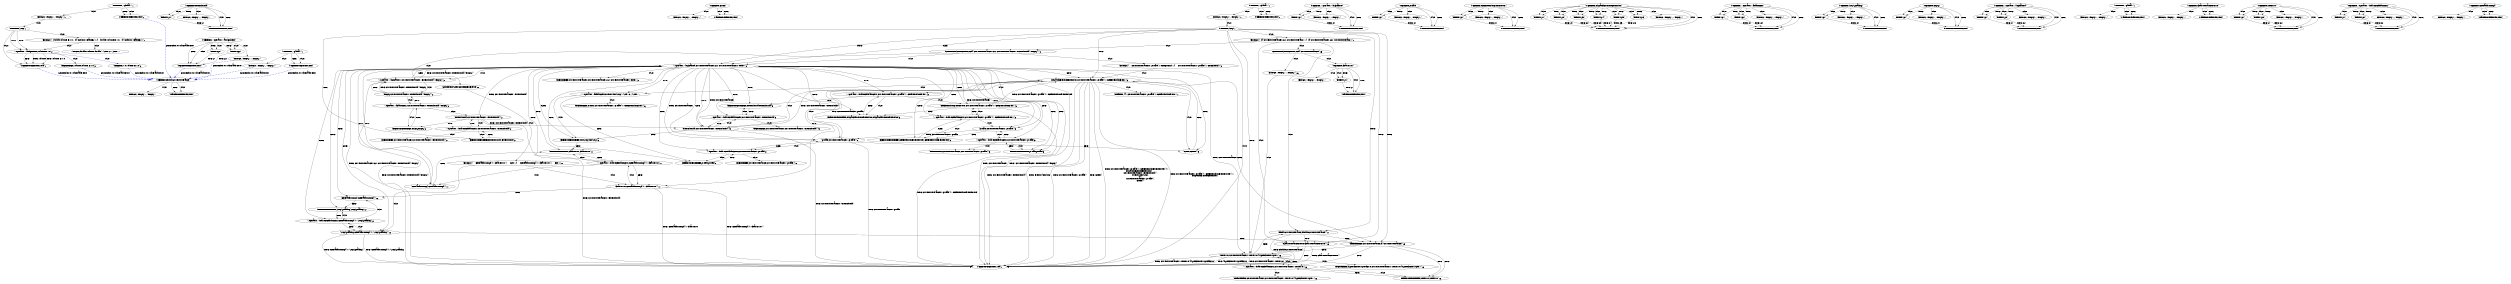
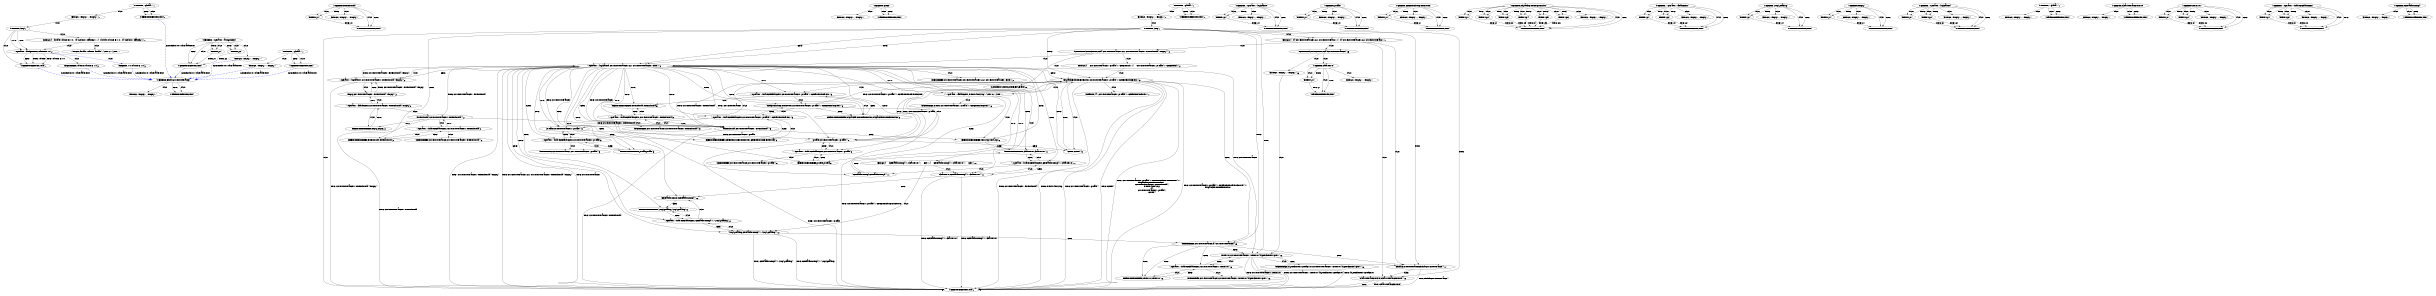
  digraph {
    n1 [label=<(METHOD,FinishCurrentUtterance)>]
    n2 [label=<(BLOCK,&lt;empty&gt;,&lt;empty&gt;)>]
    n3 [label=<(METHOD_RETURN,ANY)>]
    n4 [label=<(METHOD,extension_id)>]
    n5 [label=<(PARAM,p1)>]
    n6 [label=<(BLOCK,&lt;empty&gt;,&lt;empty&gt;)>]
    n7 [label=<(METHOD_RETURN,ANY)>]
    n8 [label=<(METHOD,GURL)>]
    n9 [label=<(BLOCK,&lt;empty&gt;,&lt;empty&gt;)>]
    n10 [label=<(METHOD_RETURN,ANY)>]
    n11 [label=<(METHOD,&lt;global&gt;)<SUB>1</SUB>>]
    n12 [label=<(BLOCK,&lt;empty&gt;,&lt;empty&gt;)<SUB>1</SUB>>]
    n13 [label=<(METHOD_RETURN,ANY)<SUB>1</SUB>>]
    n14 [label=<(METHOD,Stop)<SUB>1</SUB>>]
    n15 [label=<(BLOCK,{   if (current_utterance_ &amp;&amp; !current_utteranc...,{   if (current_utterance_ &amp;&amp; !current_utteranc...)<SUB>1</SUB>>]
    n16 [label=<(&lt;operator&gt;.logicalAnd,current_utterance_ &amp;&amp; !current_utterance_-&gt;exte...)<SUB>2</SUB>>]
    n17 [label=<(FIELD_IDENTIFIER,extension_id,extension_id)<SUB>2</SUB>>]
    n18 [label=<(DispatchEventToExtension,current_utterance_-&gt;profile()-&gt;GetExtensionEven...)<SUB>3</SUB>>]
    n19 [label=<(IDENTIFIER,current_utterance_,if (current_utterance_))<SUB>15</SUB>>]
    n20 [label=<(set_error,current_utterance_-&gt;set_error(kSpeechInterrupte...)<SUB>16</SUB>>]
    n21 [label=<(FinishCurrentUtterance,FinishCurrentUtterance())<SUB>17</SUB>>]
    n22 [label=<(ClearUtteranceQueue,ClearUtteranceQueue())<SUB>18</SUB>>]
    n23 [label=<(METHOD_RETURN,void)<SUB>1</SUB>>]
    n24 [label=<(CONTROL_STRUCTURE,IF,if (current_utterance_ &amp;&amp; !current_utterance_-&gt;extension_id().empty()))<SUB>2</SUB>>]
    n25 [label=<(CONTROL_STRUCTURE,IF,if (current_utterance_))<SUB>15</SUB>>]
    n26 [label=<(IDENTIFIER,current_utterance_,current_utterance_ &amp;&amp; !current_utterance_-&gt;exte...)<SUB>2</SUB>>]
    n27 [label=<(&lt;operator&gt;.logicalNot,!current_utterance_-&gt;extension_id().empty())<SUB>2</SUB>>]
    n28 [label=<(&lt;operator&gt;.indirectFieldAccess,current_utterance_-&gt;profile()-&gt;GetExtensionEven...)<SUB>3</SUB>>]
    n29 [label=<(GetExtensionEventRouter,current_utterance_-&gt;profile()-&gt;GetExtensionEven...)<SUB>3</SUB>>]
    n30 [label=<(&lt;operator&gt;.indirectFieldAccess,current_utterance_-&gt;profile()-&gt;GetExtensionEven...)<SUB>3</SUB>>]
    n31 [label=<(profile,current_utterance_-&gt;profile())<SUB>3</SUB>>]
    n32 [label=<(&lt;operator&gt;.indirectFieldAccess,current_utterance_-&gt;profile)<SUB>3</SUB>>]
    n33 [label=<(FIELD_IDENTIFIER,profile,profile)<SUB>3</SUB>>]
    n34 [label=<(FIELD_IDENTIFIER,GetExtensionEventRouter,GetExtensionEventRouter)<SUB>3</SUB>>]
    n35 [label=<(FIELD_IDENTIFIER,DispatchEventToExtension,DispatchEventToExtension)<SUB>3</SUB>>]
    n36 [label=<(extension_id,current_utterance_-&gt;extension_id())<SUB>5</SUB>>]
    n37 [label=<(&lt;operator&gt;.indirectFieldAccess,current_utterance_-&gt;extension_id)<SUB>5</SUB>>]
    n38 [label=<(FIELD_IDENTIFIER,extension_id,extension_id)<SUB>5</SUB>>]
    n39 [label="<(&lt;operator&gt;.fieldAccess,events::kOnStop)<SUB>6</SUB>>"]
    n40 [label=<(FIELD_IDENTIFIER,kOnStop,kOnStop)<SUB>6</SUB>>]
    n41 [label=<(profile,current_utterance_-&gt;profile())<SUB>8</SUB>>]
    n42 [label=<(&lt;operator&gt;.indirectFieldAccess,current_utterance_-&gt;profile)<SUB>8</SUB>>]
    n43 [label=<(FIELD_IDENTIFIER,profile,profile)<SUB>8</SUB>>]
    n44 [label=<(GURL,GURL())<SUB>9</SUB>>]
    n45 [label=<(clear_error,GetPlatformImpl()-&gt;clear_error())<SUB>11</SUB>>]
    n46 [label=<(&lt;operator&gt;.indirectFieldAccess,GetPlatformImpl()-&gt;clear_error)<SUB>11</SUB>>]
    n47 [label=<(GetPlatformImpl,GetPlatformImpl())<SUB>11</SUB>>]
    n48 [label=<(FIELD_IDENTIFIER,clear_error,clear_error)<SUB>11</SUB>>]
    n49 [label=<(StopSpeaking,GetPlatformImpl()-&gt;StopSpeaking())<SUB>12</SUB>>]
    n50 [label=<(&lt;operator&gt;.indirectFieldAccess,GetPlatformImpl()-&gt;StopSpeaking)<SUB>12</SUB>>]
    n51 [label=<(GetPlatformImpl,GetPlatformImpl())<SUB>12</SUB>>]
    n52 [label=<(FIELD_IDENTIFIER,StopSpeaking,StopSpeaking)<SUB>12</SUB>>]
    n53 [label=<(&lt;operator&gt;.indirectFieldAccess,current_utterance_-&gt;extension_id)<SUB>2</SUB>>]
    n54 [label=<(LITERAL,&quot;[]&quot;,current_utterance_-&gt;profile()-&gt;GetExtensionEven...)<SUB>7</SUB>>]
    n55 [label=<(&lt;operator&gt;.indirectFieldAccess,current_utterance_-&gt;set_error)<SUB>16</SUB>>]
    n56 [label=<(FIELD_IDENTIFIER,set_error,set_error)<SUB>16</SUB>>]
    n57 [label=<(IDENTIFIER,kSpeechInterruptedError,current_utterance_-&gt;set_error(kSpeechInterrupte...)<SUB>16</SUB>>]
    n58 [label=<(BLOCK,{     current_utterance_-&gt;profile()-&gt;GetExtensi...,{     current_utterance_-&gt;profile()-&gt;GetExtensi...)<SUB>2</SUB>>]
    n59 [label=<(CONTROL_STRUCTURE,ELSE,else)<SUB>10</SUB>>]
    n60 [label=<(BLOCK,&lt;empty&gt;,&lt;empty&gt;)<SUB>16</SUB>>]
    n61 [label=<(METHOD,clear_error)>]
    n62 [label=<(BLOCK,{     GetPlatformImpl()-&gt;clear_error();     Get...,{     GetPlatformImpl()-&gt;clear_error();     Get...)<SUB>10</SUB>>]
    n63 [label=<(empty,current_utterance_-&gt;extension_id().empty())<SUB>2</SUB>>]
    n64 [label=<(IDENTIFIER,current_utterance_,current_utterance_-&gt;profile())<SUB>3</SUB>>]
    n65 [label=<(IDENTIFIER,current_utterance_,current_utterance_-&gt;extension_id())<SUB>5</SUB>>]
    n66 [label=<(IDENTIFIER,events,current_utterance_-&gt;profile()-&gt;GetExtensionEven...)<SUB>6</SUB>>]
    n67 [label=<(IDENTIFIER,current_utterance_,current_utterance_-&gt;profile())<SUB>8</SUB>>]
    n68 [label=<(&lt;operator&gt;.fieldAccess,current_utterance_-&gt;extension_id().empty)<SUB>2</SUB>>]
    n69 [label=<(extension_id,current_utterance_-&gt;extension_id())<SUB>2</SUB>>]
    n70 [label=<(FIELD_IDENTIFIER,empty,empty)<SUB>2</SUB>>]
    n71 [label=<(IDENTIFIER,current_utterance_,current_utterance_-&gt;extension_id())<SUB>2</SUB>>]
    n72 [label=<(IDENTIFIER,current_utterance_,current_utterance_-&gt;set_error(kSpeechInterrupte...)<SUB>16</SUB>>]
    n73 [label=<(PARAM,p1)>]
    n74 [label=<(BLOCK,&lt;empty&gt;,&lt;empty&gt;)>]
    n75 [label=<(METHOD_RETURN,ANY)>]
    n76 [label=<(METHOD,&lt;operator&gt;.logicalNot)>]
    n77 [label=<(PARAM,p1)>]
    n78 [label=<(BLOCK,&lt;empty&gt;,&lt;empty&gt;)>]
    n79 [label=<(METHOD_RETURN,ANY)>]
    n80 [label=<(METHOD,profile)>]
    n81 [label=<(PARAM,p1)>]
    n82 [label=<(BLOCK,&lt;empty&gt;,&lt;empty&gt;)>]
    n83 [label=<(METHOD_RETURN,ANY)>]
    n84 [label=<(METHOD,GetExtensionEventRouter)>]
    n85 [label=<(PARAM,p1)>]
    n86 [label=<(BLOCK,&lt;empty&gt;,&lt;empty&gt;)>]
    n87 [label=<(METHOD_RETURN,ANY)>]
    n88 [label=<(METHOD,DispatchEventToExtension)>]
    n89 [label=<(PARAM,p1)>]
    n90 [label=<(PARAM,p2)>]
    n91 [label=<(PARAM,p3)>]
    n92 [label=<(PARAM,p4)>]
    n93 [label=<(PARAM,p5)>]
    n94 [label=<(PARAM,p6)>]
    n95 [label=<(BLOCK,&lt;empty&gt;,&lt;empty&gt;)>]
    n96 [label=<(METHOD_RETURN,ANY)>]
    n97 [label=<(METHOD,&lt;operator&gt;.fieldAccess)>]
    n98 [label=<(PARAM,p1)>]
    n99 [label=<(PARAM,p2)>]
    n100 [label=<(BLOCK,&lt;empty&gt;,&lt;empty&gt;)>]
    n101 [label=<(METHOD_RETURN,ANY)>]
    n102 [label=<(METHOD,StopSpeaking)>]
    n103 [label=<(PARAM,p1)>]
    n104 [label=<(BLOCK,&lt;empty&gt;,&lt;empty&gt;)>]
    n105 [label=<(METHOD_RETURN,ANY)>]
    n106 [label=<(METHOD,empty)>]
    n107 [label=<(PARAM,p1)>]
    n108 [label=<(BLOCK,&lt;empty&gt;,&lt;empty&gt;)>]
    n109 [label=<(METHOD_RETURN,ANY)>]
    n110 [label=<(METHOD,&lt;operator&gt;.logicalAnd)>]
    n111 [label=<(PARAM,p1)>]
    n112 [label=<(PARAM,p2)>]
    n113 [label=<(BLOCK,&lt;empty&gt;,&lt;empty&gt;)>]
    n114 [label=<(METHOD_RETURN,ANY)>]
    n115 [label=<(METHOD,&lt;global&gt;)<SUB>1</SUB>>]
    n116 [label=<(BLOCK,&lt;empty&gt;,&lt;empty&gt;)>]
    n117 [label=<(METHOD_RETURN,ANY)>]
    n118 [label=<(METHOD,ClearUtteranceQueue)>]
    n119 [label=<(BLOCK,&lt;empty&gt;,&lt;empty&gt;)>]
    n120 [label=<(METHOD_RETURN,ANY)>]
    n121 [label=<(METHOD,set_error)>]
    n122 [label=<(PARAM,p1)>]
    n123 [label=<(PARAM,p2)>]
    n124 [label=<(BLOCK,&lt;empty&gt;,&lt;empty&gt;)>]
    n125 [label=<(METHOD_RETURN,ANY)>]
    n126 [label=<(METHOD,&lt;operator&gt;.indirectFieldAccess)>]
    n127 [label=<(PARAM,p1)>]
    n128 [label=<(PARAM,p2)>]
    n129 [label=<(BLOCK,&lt;empty&gt;,&lt;empty&gt;)>]
    n130 [label=<(METHOD_RETURN,ANY)>]
    n131 [label=<(METHOD,GetPlatformImpl)>]
    n132 [label=<(BLOCK,&lt;empty&gt;,&lt;empty&gt;)>]
    n133 [label=<(METHOD_RETURN,ANY)>]
    n134 [label=<(METHOD,&lt;global&gt;)<SUB>1</SUB>>]
    n135 [label=<(BLOCK,&lt;empty&gt;,&lt;empty&gt;)<SUB>1</SUB>>]
    n136 [label=<(METHOD_RETURN,ANY)<SUB>1</SUB>>]
    n137 [label=<(METHOD,Stop)<SUB>1</SUB>>]
    n138 [label=<(BLOCK,{   double volume = 1.0;   if (options-&gt;HasKey(...,{   double volume = 1.0;   if (options-&gt;HasKey(...)<SUB>1</SUB>>]
    n139 [label=<(&lt;operator&gt;.assignment,volume = 1.0)<SUB>2</SUB>>]
    n140 [label=<(METHOD_RETURN,void)<SUB>1</SUB>>]
    n141 [label="<(LOCAL,double volume: double)<SUB>2</SUB>>"]
    n142 [label=<(IDENTIFIER,volume,volume = 1.0)<SUB>2</SUB>>]
    n143 [label=<(LITERAL,1.0,volume = 1.0)<SUB>2</SUB>>]
    n144 [label=<(METHOD,&lt;operator&gt;.assignment)>]
    n145 [label=<(PARAM,p1)>]
    n146 [label=<(PARAM,p2)>]
    n147 [label=<(BLOCK,&lt;empty&gt;,&lt;empty&gt;)>]
    n148 [label=<(METHOD_RETURN,ANY)>]
    n149 [label=<(METHOD,&lt;global&gt;)<SUB>1</SUB>>]
    n150 [label=<(BLOCK,&lt;empty&gt;,&lt;empty&gt;)>]
    n151 [label=<(METHOD_RETURN,ANY)>]
    n1 -> n2 [label="AST: "]
    n1 -> n3 [label="AST: "]
    n1 -> n3 [label="CFG: "]
    n4 -> n5 [label="AST: "]
    n4 -> n5 [label="DDG: "]
    n4 -> n6 [label="AST: "]
    n4 -> n7 [label="AST: "]
    n4 -> n7 [label="CFG: "]
    n5 -> n7 [label="DDG: p1"]
    n8 -> n9 [label="AST: "]
    n8 -> n10 [label="AST: "]
    n8 -> n10 [label="CFG: "]
    n11 -> n12 [label="AST: "]
    n11 -> n13 [label="AST: "]
    n11 -> n13 [label="CFG: "]
    n12 -> n14 [label="AST: "]
    n14 -> n15 [label="AST: "]
    n14 -> n16 [label="CFG: "]
    n14 -> n16 [label="DDG: "]
    n14 -> n17 [label="CFG: "]
    n14 -> n18 [label="DDG: "]
    n14 -> n19 [label="DDG: "]
    n14 -> n20 [label="DDG: "]
    n14 -> n21 [label="DDG: "]
    n14 -> n22 [label="DDG: "]
    n14 -> n23 [label="AST: "]
    n15 -> n21 [label="AST: "]
    n15 -> n22 [label="AST: "]
    n15 -> n24 [label="AST: "]
    n15 -> n25 [label="AST: "]
    n16 -> n18 [label="CDG: "]
    n16 -> n20 [label="DDG: current_utterance_"]
    n16 -> n23 [label="DDG: current_utterance_"]
    n16 -> n23 [label="DDG: !current_utterance_-&gt;extension_id().empty()"]
    n16 -> n23 [label="DDG: current_utterance_ &amp;&amp; !current_utterance_-&gt;extension_id().empty()"]
    n16 -> n26 [label="AST: "]
    n16 -> n27 [label="AST: "]
    n16 -> n28 [label="CDG: "]
    n16 -> n29 [label="CDG: "]
    n16 -> n30 [label="CDG: "]
    n16 -> n31 [label="DDG: current_utterance_"]
    n16 -> n31 [label="CDG: "]
    n16 -> n32 [label="CDG: "]
    n16 -> n33 [label="CFG: "]
    n16 -> n33 [label="CDG: "]
    n16 -> n34 [label="CDG: "]
    n16 -> n35 [label="CDG: "]
    n16 -> n36 [label="DDG: current_utterance_"]
    n16 -> n36 [label="CDG: "]
    n16 -> n37 [label="CDG: "]
    n16 -> n38 [label="CDG: "]
    n16 -> n39 [label="CDG: "]
    n16 -> n40 [label="CDG: "]
    n16 -> n41 [label="DDG: current_utterance_"]
    n16 -> n41 [label="CDG: "]
    n16 -> n42 [label="CDG: "]
    n16 -> n43 [label="CDG: "]
    n16 -> n44 [label="CDG: "]
    n16 -> n45 [label="CDG: "]
    n16 -> n46 [label="CDG: "]
    n16 -> n47 [label="CFG: "]
    n16 -> n47 [label="CDG: "]
    n16 -> n48 [label="CDG: "]
    n16 -> n49 [label="CDG: "]
    n16 -> n50 [label="CDG: "]
    n16 -> n51 [label="CDG: "]
    n16 -> n52 [label="CDG: "]
    n17 -> n53 [label="CFG: "]
    n18 -> n19 [label="CFG: "]
    n18 -> n23 [label="DDG: current_utterance_-&gt;profile()-&gt;GetExtensionEventRouter()-&gt;\n        DispatchEventToExtension"]
    n18 -> n23 [label="DDG: current_utterance_-&gt;extension_id()"]
    n18 -> n23 [label="DDG: events::kOnStop"]
    n18 -> n23 [label="DDG: current_utterance_-&gt;profile()"]
    n18 -> n23 [label="DDG: GURL()"]
    n18 -> n23 [label="DDG: current_utterance_-&gt;profile()-&gt;GetExtensionEventRouter()-&gt;\n        DispatchEventToExtension(\n            current_utterance_-&gt;extension_id(),\n            events::kOnStop,\n            &quot;[]&quot;,\n            current_utterance_-&gt;profile(),\n            GURL())"]
    n18 -> n28 [label="AST: "]
    n18 -> n36 [label="AST: "]
    n18 -> n39 [label="AST: "]
    n18 -> n41 [label="AST: "]
    n18 -> n44 [label="AST: "]
    n18 -> n54 [label="AST: "]
    n19 -> n20 [label="CDG: "]
-   n21 -> n19 [label="CFG: "]
+   n19 -> n21 [label="CFG: "]
    n19 -> n55 [label="CDG: "]
    n19 -> n56 [label="CFG: "]
    n19 -> n56 [label="CDG: "]
    n20 -> n21 [label="CFG: "]
    n20 -> n23 [label="DDG: current_utterance_-&gt;set_error"]
    n20 -> n23 [label="DDG: current_utterance_-&gt;set_error(kSpeechInterruptedError)"]
    n20 -> n23 [label="DDG: kSpeechInterruptedError"]
    n20 -> n55 [label="AST: "]
    n20 -> n57 [label="AST: "]
    n21 -> n22 [label="CFG: "]
    n21 -> n23 [label="DDG: FinishCurrentUtterance()"]
    n22 -> n23 [label="CFG: "]
    n22 -> n23 [label="DDG: ClearUtteranceQueue()"]
    n24 -> n16 [label="AST: "]
    n24 -> n58 [label="AST: "]
    n24 -> n59 [label="AST: "]
    n25 -> n60 [label="AST: "]
    n25 -> n61 [label="AST: "]
    n27 -> n16 [label="CFG: "]
    n27 -> n16 [label="DDG: current_utterance_-&gt;extension_id().empty()"]
    n27 -> n23 [label="DDG: current_utterance_-&gt;extension_id().empty()"]
    n27 -> n63 [label="AST: "]
    n28 -> n29 [label="AST: "]
    n28 -> n35 [label="AST: "]
    n28 -> n38 [label="CFG: "]
    n29 -> n18 [label="DDG: current_utterance_-&gt;profile()-&gt;GetExtensionEventRouter"]
    n29 -> n23 [label="DDG: current_utterance_-&gt;profile()-&gt;GetExtensionEventRouter"]
    n29 -> n30 [label="AST: "]
    n29 -> n35 [label="CFG: "]
    n30 -> n29 [label="CFG: "]
    n30 -> n31 [label="AST: "]
    n30 -> n34 [label="AST: "]
    n31 -> n32 [label="AST: "]
    n31 -> n34 [label="CFG: "]
    n31 -> n41 [label="DDG: current_utterance_-&gt;profile"]
    n32 -> n31 [label="CFG: "]
    n32 -> n33 [label="AST: "]
    n32 -> n64 [label="AST: "]
    n33 -> n32 [label="CFG: "]
    n34 -> n30 [label="CFG: "]
    n35 -> n28 [label="CFG: "]
    n36 -> n18 [label="DDG: current_utterance_-&gt;extension_id"]
    n36 -> n23 [label="DDG: current_utterance_-&gt;extension_id"]
    n36 -> n37 [label="AST: "]
    n36 -> n40 [label="CFG: "]
    n37 -> n36 [label="CFG: "]
    n37 -> n38 [label="AST: "]
    n37 -> n65 [label="AST: "]
    n38 -> n37 [label="CFG: "]
    n39 -> n40 [label="AST: "]
    n39 -> n43 [label="CFG: "]
    n39 -> n66 [label="AST: "]
    n40 -> n48 [label="CFG: "]
    n41 -> n18 [label="DDG: current_utterance_-&gt;profile"]
    n41 -> n23 [label="DDG: current_utterance_-&gt;profile"]
    n41 -> n42 [label="AST: "]
    n41 -> n44 [label="CFG: "]
    n42 -> n41 [label="CFG: "]
    n42 -> n43 [label="AST: "]
    n42 -> n67 [label="AST: "]
    n43 -> n42 [label="CFG: "]
    n44 -> n18 [label="CFG: "]
    n45 -> n23 [label="DDG: GetPlatformImpl()-&gt;clear_error"]
    n45 -> n23 [label="DDG: GetPlatformImpl()-&gt;clear_error()"]
    n45 -> n46 [label="AST: "]
    n45 -> n51 [label="CFG: "]
    n46 -> n45 [label="CFG: "]
    n46 -> n47 [label="AST: "]
    n46 -> n48 [label="AST: "]
    n47 -> n48 [label="CFG: "]
    n48 -> n46 [label="CFG: "]
    n49 -> n19 [label="CFG: "]
    n49 -> n23 [label="DDG: GetPlatformImpl()-&gt;StopSpeaking"]
    n49 -> n23 [label="DDG: GetPlatformImpl()-&gt;StopSpeaking()"]
    n49 -> n50 [label="AST: "]
    n50 -> n49 [label="CFG: "]
    n50 -> n51 [label="AST: "]
    n50 -> n52 [label="AST: "]
    n51 -> n52 [label="CFG: "]
    n52 -> n50 [label="CFG: "]
    n53 -> n17 [label="AST: "]
    n53 -> n69 [label="CFG: "]
    n53 -> n71 [label="AST: "]
    n55 -> n20 [label="CFG: "]
    n55 -> n56 [label="AST: "]
    n55 -> n72 [label="AST: "]
    n56 -> n55 [label="CFG: "]
    n58 -> n18 [label="AST: "]
    n59 -> n62 [label="AST: "]
    n60 -> n20 [label="AST: "]
    n61 -> n73 [label="AST: "]
    n61 -> n73 [label="DDG: "]
    n61 -> n74 [label="AST: "]
    n61 -> n75 [label="AST: "]
    n61 -> n75 [label="CFG: "]
    n62 -> n45 [label="AST: "]
    n62 -> n49 [label="AST: "]
    n63 -> n27 [label="CFG: "]
    n63 -> n27 [label="DDG: current_utterance_-&gt;extension_id().empty"]
    n63 -> n68 [label="AST: "]
    n68 -> n63 [label="CFG: "]
    n68 -> n69 [label="AST: "]
    n68 -> n70 [label="AST: "]
    n69 -> n16 [label="DDG: current_utterance_-&gt;extension_id"]
    n69 -> n23 [label="DDG: current_utterance_-&gt;extension_id"]
    n69 -> n36 [label="DDG: current_utterance_-&gt;extension_id"]
    n69 -> n53 [label="AST: "]
    n69 -> n70 [label="CFG: "]
    n70 -> n68 [label="CFG: "]
    n73 -> n75 [label="DDG: p1"]
    n76 -> n77 [label="AST: "]
    n76 -> n77 [label="DDG: "]
    n76 -> n78 [label="AST: "]
    n76 -> n79 [label="AST: "]
    n76 -> n79 [label="CFG: "]
    n77 -> n79 [label="DDG: p1"]
    n80 -> n81 [label="AST: "]
    n80 -> n81 [label="DDG: "]
    n80 -> n82 [label="AST: "]
    n80 -> n83 [label="AST: "]
    n80 -> n83 [label="CFG: "]
    n81 -> n83 [label="DDG: p1"]
    n84 -> n85 [label="AST: "]
    n84 -> n85 [label="DDG: "]
    n84 -> n86 [label="AST: "]
    n84 -> n87 [label="AST: "]
    n84 -> n87 [label="CFG: "]
    n85 -> n87 [label="DDG: p1"]
    n88 -> n89 [label="AST: "]
    n88 -> n89 [label="DDG: "]
    n88 -> n90 [label="AST: "]
    n88 -> n90 [label="DDG: "]
    n88 -> n91 [label="AST: "]
    n88 -> n91 [label="DDG: "]
    n88 -> n92 [label="AST: "]
    n88 -> n92 [label="DDG: "]
    n88 -> n93 [label="AST: "]
    n88 -> n93 [label="DDG: "]
    n88 -> n94 [label="AST: "]
    n88 -> n94 [label="DDG: "]
    n88 -> n95 [label="AST: "]
    n88 -> n96 [label="AST: "]
    n88 -> n96 [label="CFG: "]
    n89 -> n96 [label="DDG: p1"]
    n90 -> n96 [label="DDG: p2"]
    n91 -> n96 [label="DDG: p3"]
    n92 -> n96 [label="DDG: p4"]
    n93 -> n96 [label="DDG: p5"]
    n94 -> n96 [label="DDG: p6"]
    n97 -> n98 [label="AST: "]
    n97 -> n98 [label="DDG: "]
    n97 -> n99 [label="AST: "]
    n97 -> n99 [label="DDG: "]
    n97 -> n100 [label="AST: "]
    n97 -> n101 [label="AST: "]
    n97 -> n101 [label="CFG: "]
    n98 -> n101 [label="DDG: p1"]
    n99 -> n101 [label="DDG: p2"]
    n102 -> n103 [label="AST: "]
    n102 -> n103 [label="DDG: "]
    n102 -> n104 [label="AST: "]
    n102 -> n105 [label="AST: "]
    n102 -> n105 [label="CFG: "]
    n103 -> n105 [label="DDG: p1"]
    n106 -> n107 [label="AST: "]
    n106 -> n107 [label="DDG: "]
    n106 -> n108 [label="AST: "]
    n106 -> n109 [label="AST: "]
    n106 -> n109 [label="CFG: "]
    n107 -> n109 [label="DDG: p1"]
    n110 -> n111 [label="AST: "]
    n110 -> n111 [label="DDG: "]
    n110 -> n112 [label="AST: "]
    n110 -> n112 [label="DDG: "]
    n110 -> n113 [label="AST: "]
    n110 -> n114 [label="AST: "]
    n110 -> n114 [label="CFG: "]
    n111 -> n114 [label="DDG: p1"]
    n112 -> n114 [label="DDG: p2"]
    n115 -> n116 [label="AST: "]
    n115 -> n117 [label="AST: "]
    n115 -> n117 [label="CFG: "]
    n118 -> n119 [label="AST: "]
    n118 -> n120 [label="AST: "]
    n118 -> n120 [label="CFG: "]
    n121 -> n122 [label="AST: "]
    n121 -> n122 [label="DDG: "]
    n121 -> n123 [label="AST: "]
    n121 -> n123 [label="DDG: "]
    n121 -> n124 [label="AST: "]
    n121 -> n125 [label="AST: "]
    n121 -> n125 [label="CFG: "]
    n122 -> n125 [label="DDG: p1"]
    n123 -> n125 [label="DDG: p2"]
    n126 -> n127 [label="AST: "]
    n126 -> n127 [label="DDG: "]
    n126 -> n128 [label="AST: "]
    n126 -> n128 [label="DDG: "]
    n126 -> n129 [label="AST: "]
    n126 -> n130 [label="AST: "]
    n126 -> n130 [label="CFG: "]
    n127 -> n130 [label="DDG: p1"]
    n128 -> n130 [label="DDG: p2"]
    n131 -> n132 [label="AST: "]
    n131 -> n133 [label="AST: "]
    n131 -> n133 [label="CFG: "]
    n134 -> n135 [label="AST: "]
    n134 -> n136 [label="AST: "]
    n134 -> n136 [label="CFG: "]
    n135 -> n137 [label="AST: "]
    n136 -> n1 [color=blue label="Connection to Vulnerable Root" penwidth=2.0 style=dashed]
    n137 -> n138 [label="AST: "]
    n137 -> n139 [label="CFG: "]
    n137 -> n139 [label="DDG: "]
    n137 -> n140 [label="AST: "]
    n138 -> n139 [label="AST: "]
    n138 -> n141 [label="AST: "]
    n139 -> n140 [label="CFG: "]
    n139 -> n140 [label="DDG: volume"]
    n139 -> n140 [label="DDG: volume = 1.0"]
    n139 -> n142 [label="AST: "]
    n139 -> n143 [color=blue label="AST: "]
    n140 -> n1 [color=blue label="Connection to Vulnerable Root" penwidth=2.0 style=dashed]
    n142 -> n1 [color=blue label="Connection to Vulnerable Root" penwidth=2.0 style=dashed]
    n143 -> n1 [color=blue label="Connection to Vulnerable Root" penwidth=2.0 style=dashed]
    n144 -> n145 [label="AST: "]
    n144 -> n145 [label="DDG: "]
    n144 -> n146 [label="AST: "]
    n144 -> n146 [label="DDG: "]
    n144 -> n147 [label="AST: "]
    n144 -> n148 [label="AST: "]
    n144 -> n148 [label="CFG: "]
    n145 -> n148 [label="DDG: p1"]
    n146 -> n148 [label="DDG: p2"]
    n147 -> n1 [color=blue label="Connection to Vulnerable Root" penwidth=2.0 style=dashed]
    n148 -> n1 [color=blue label="Connection to Vulnerable Root" penwidth=2.0 style=dashed]
    n149 -> n150 [label="AST: "]
    n149 -> n151 [label="AST: "]
    n149 -> n151 [label="CFG: "]
    n150 -> n1 [color=blue label="Connection to Vulnerable Root" penwidth=2.0 style=dashed]
    n151 -> n1 [color=blue label="Connection to Vulnerable Root" penwidth=2.0 style=dashed]
  }
